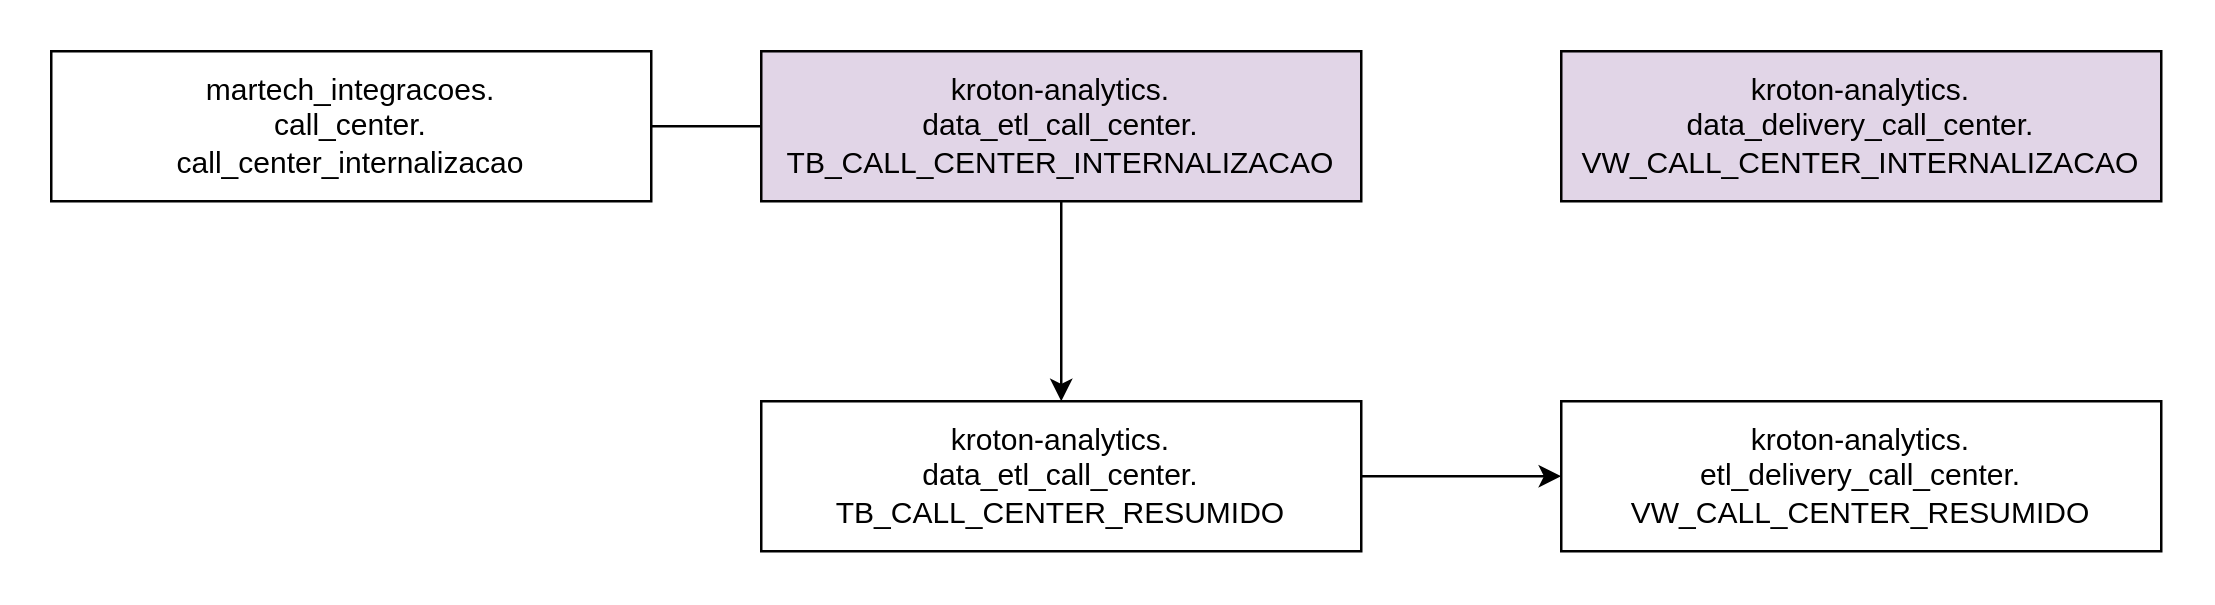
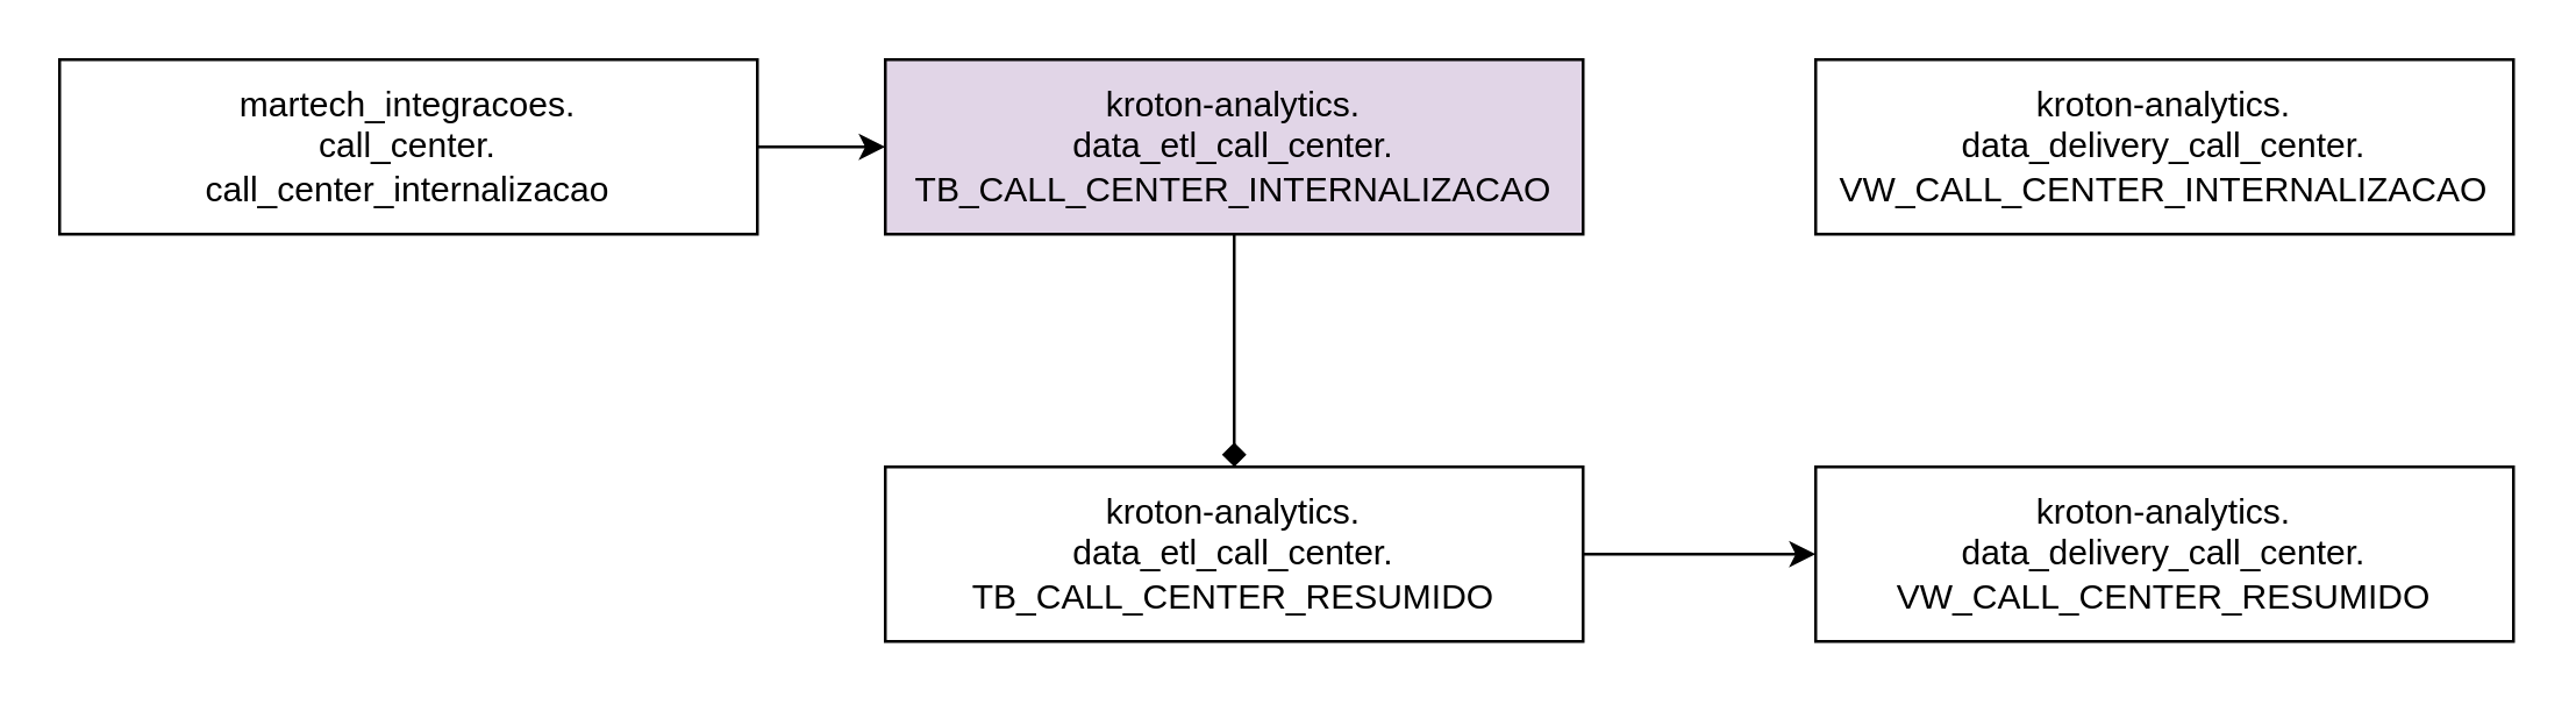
  <mxCell id="0" />
  <mxCell id="1" parent="0" />
- <mxCell id="2" value="" style="edgeStyle=orthogonalEdgeStyle;rounded=0;orthogonalLoop=1;jettySize=auto;html=1;endArrow=none;" parent="1" source="3" target="5" edge="1"><mxGeometry relative="1" as="geometry" /></mxCell>
+ <mxCell id="2" value="" style="edgeStyle=orthogonalEdgeStyle;rounded=0;orthogonalLoop=1;jettySize=auto;html=1;" parent="1" source="3" target="5" edge="1"><mxGeometry relative="1" as="geometry" /></mxCell>
  <mxCell id="3" value="martech_integracoes.&lt;div&gt;call_center.&lt;/div&gt;&lt;div&gt;call_center_internalizacao&lt;/div&gt;" style="rounded=0;whiteSpace=wrap;html=1;" parent="1" vertex="1"><mxGeometry x="20" y="20" width="240" height="60" as="geometry" /></mxCell>
- <mxCell id="4" value="" style="edgeStyle=orthogonalEdgeStyle;rounded=0;orthogonalLoop=1;jettySize=auto;html=1;" edge="1" parent="1" source="5" target="8"><mxGeometry relative="1" as="geometry" /></mxCell>
+ <mxCell id="4" value="" style="edgeStyle=orthogonalEdgeStyle;rounded=0;orthogonalLoop=1;jettySize=auto;html=1;endArrow=diamond;" edge="1" parent="1" source="5" target="8"><mxGeometry relative="1" as="geometry" /></mxCell>
  <mxCell id="5" value="kroton-analytics.&lt;div&gt;data_etl_call_center.&lt;/div&gt;&lt;div&gt;TB_CALL_CENTER_INTERNALIZACAO&lt;/div&gt;" style="rounded=0;whiteSpace=wrap;html=1;fillColor=#e1d5e7;" parent="1" vertex="1"><mxGeometry x="304" y="20" width="240" height="60" as="geometry" /></mxCell>
- <mxCell id="6" value="kroton-analytics.&lt;div&gt;data_delivery_call_center.&lt;/div&gt;&lt;div&gt;VW_CALL_CENTER_INTERNALIZACAO&lt;/div&gt;" style="rounded=0;whiteSpace=wrap;html=1;fillColor=#e1d5e7;" vertex="1" parent="1"><mxGeometry x="624" y="20" width="240" height="60" as="geometry" /></mxCell>
+ <mxCell id="6" value="kroton-analytics.&lt;div&gt;data_delivery_call_center.&lt;/div&gt;&lt;div&gt;VW_CALL_CENTER_INTERNALIZACAO&lt;/div&gt;" style="rounded=0;whiteSpace=wrap;html=1;" vertex="1" parent="1"><mxGeometry x="624" y="20" width="240" height="60" as="geometry" /></mxCell>
  <mxCell id="7" value="" style="edgeStyle=orthogonalEdgeStyle;rounded=0;orthogonalLoop=1;jettySize=auto;html=1;" edge="1" parent="1" source="8" target="9"><mxGeometry relative="1" as="geometry" /></mxCell>
  <mxCell id="8" value="kroton-analytics.&lt;div&gt;data_etl_call_center.&lt;/div&gt;&lt;div&gt;TB_CALL_CENTER_RESUMIDO&lt;/div&gt;" style="rounded=0;whiteSpace=wrap;html=1;" vertex="1" parent="1"><mxGeometry x="304" y="160" width="240" height="60" as="geometry" /></mxCell>
- <mxCell id="9" value="kroton-analytics.&lt;div&gt;etl_delivery_call_center.&lt;/div&gt;&lt;div&gt;VW_CALL_CENTER_RESUMIDO&lt;/div&gt;" style="rounded=0;whiteSpace=wrap;html=1;" vertex="1" parent="1"><mxGeometry x="624" y="160" width="240" height="60" as="geometry" /></mxCell>
+ <mxCell id="9" value="kroton-analytics.&lt;div&gt;data_delivery_call_center.&lt;/div&gt;&lt;div&gt;VW_CALL_CENTER_RESUMIDO&lt;/div&gt;" style="rounded=0;whiteSpace=wrap;html=1;" vertex="1" parent="1"><mxGeometry x="624" y="160" width="240" height="60" as="geometry" /></mxCell>
